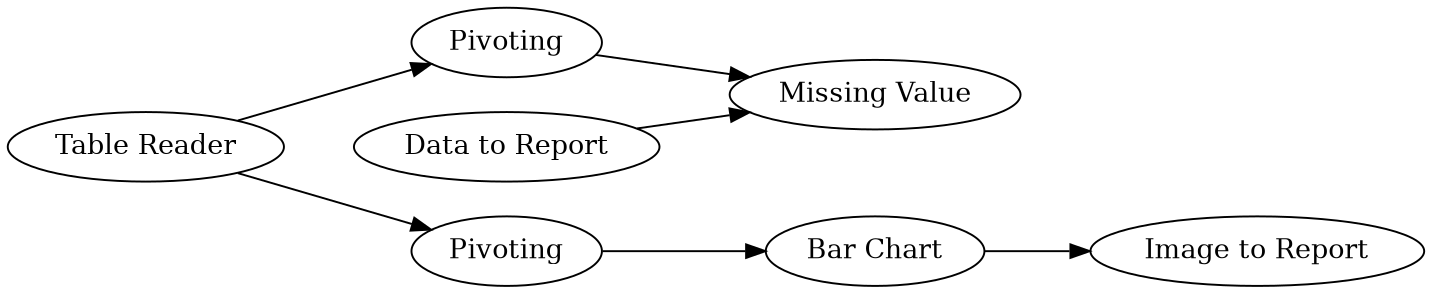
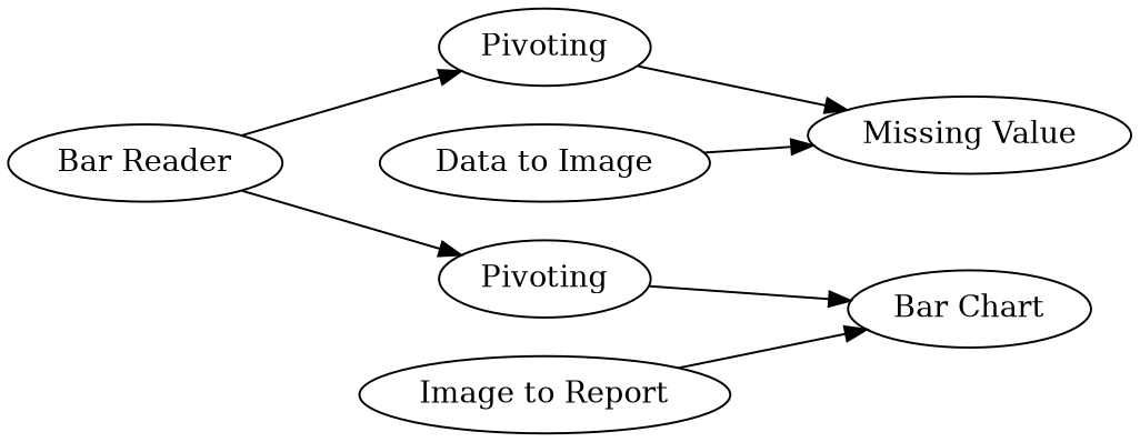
  digraph {
    rankdir=LR
-   n1 [label="Table Reader"]
+   n1 [label="Bar Reader"]
    n2 [label=Pivoting]
    n3 [label=Pivoting]
    n4 [label="Missing Value"]
    n5 [label="Bar Chart"]
-   n6 [label="Data to Report"]
+   n6 [label="Data to Image"]
    n7 [label="Image to Report"]
    n1 -> n2
    n1 -> n3
    n2 -> n4
    n3 -> n5
-   n5 -> n7
+   n7 -> n5
    n6 -> n4
  }
